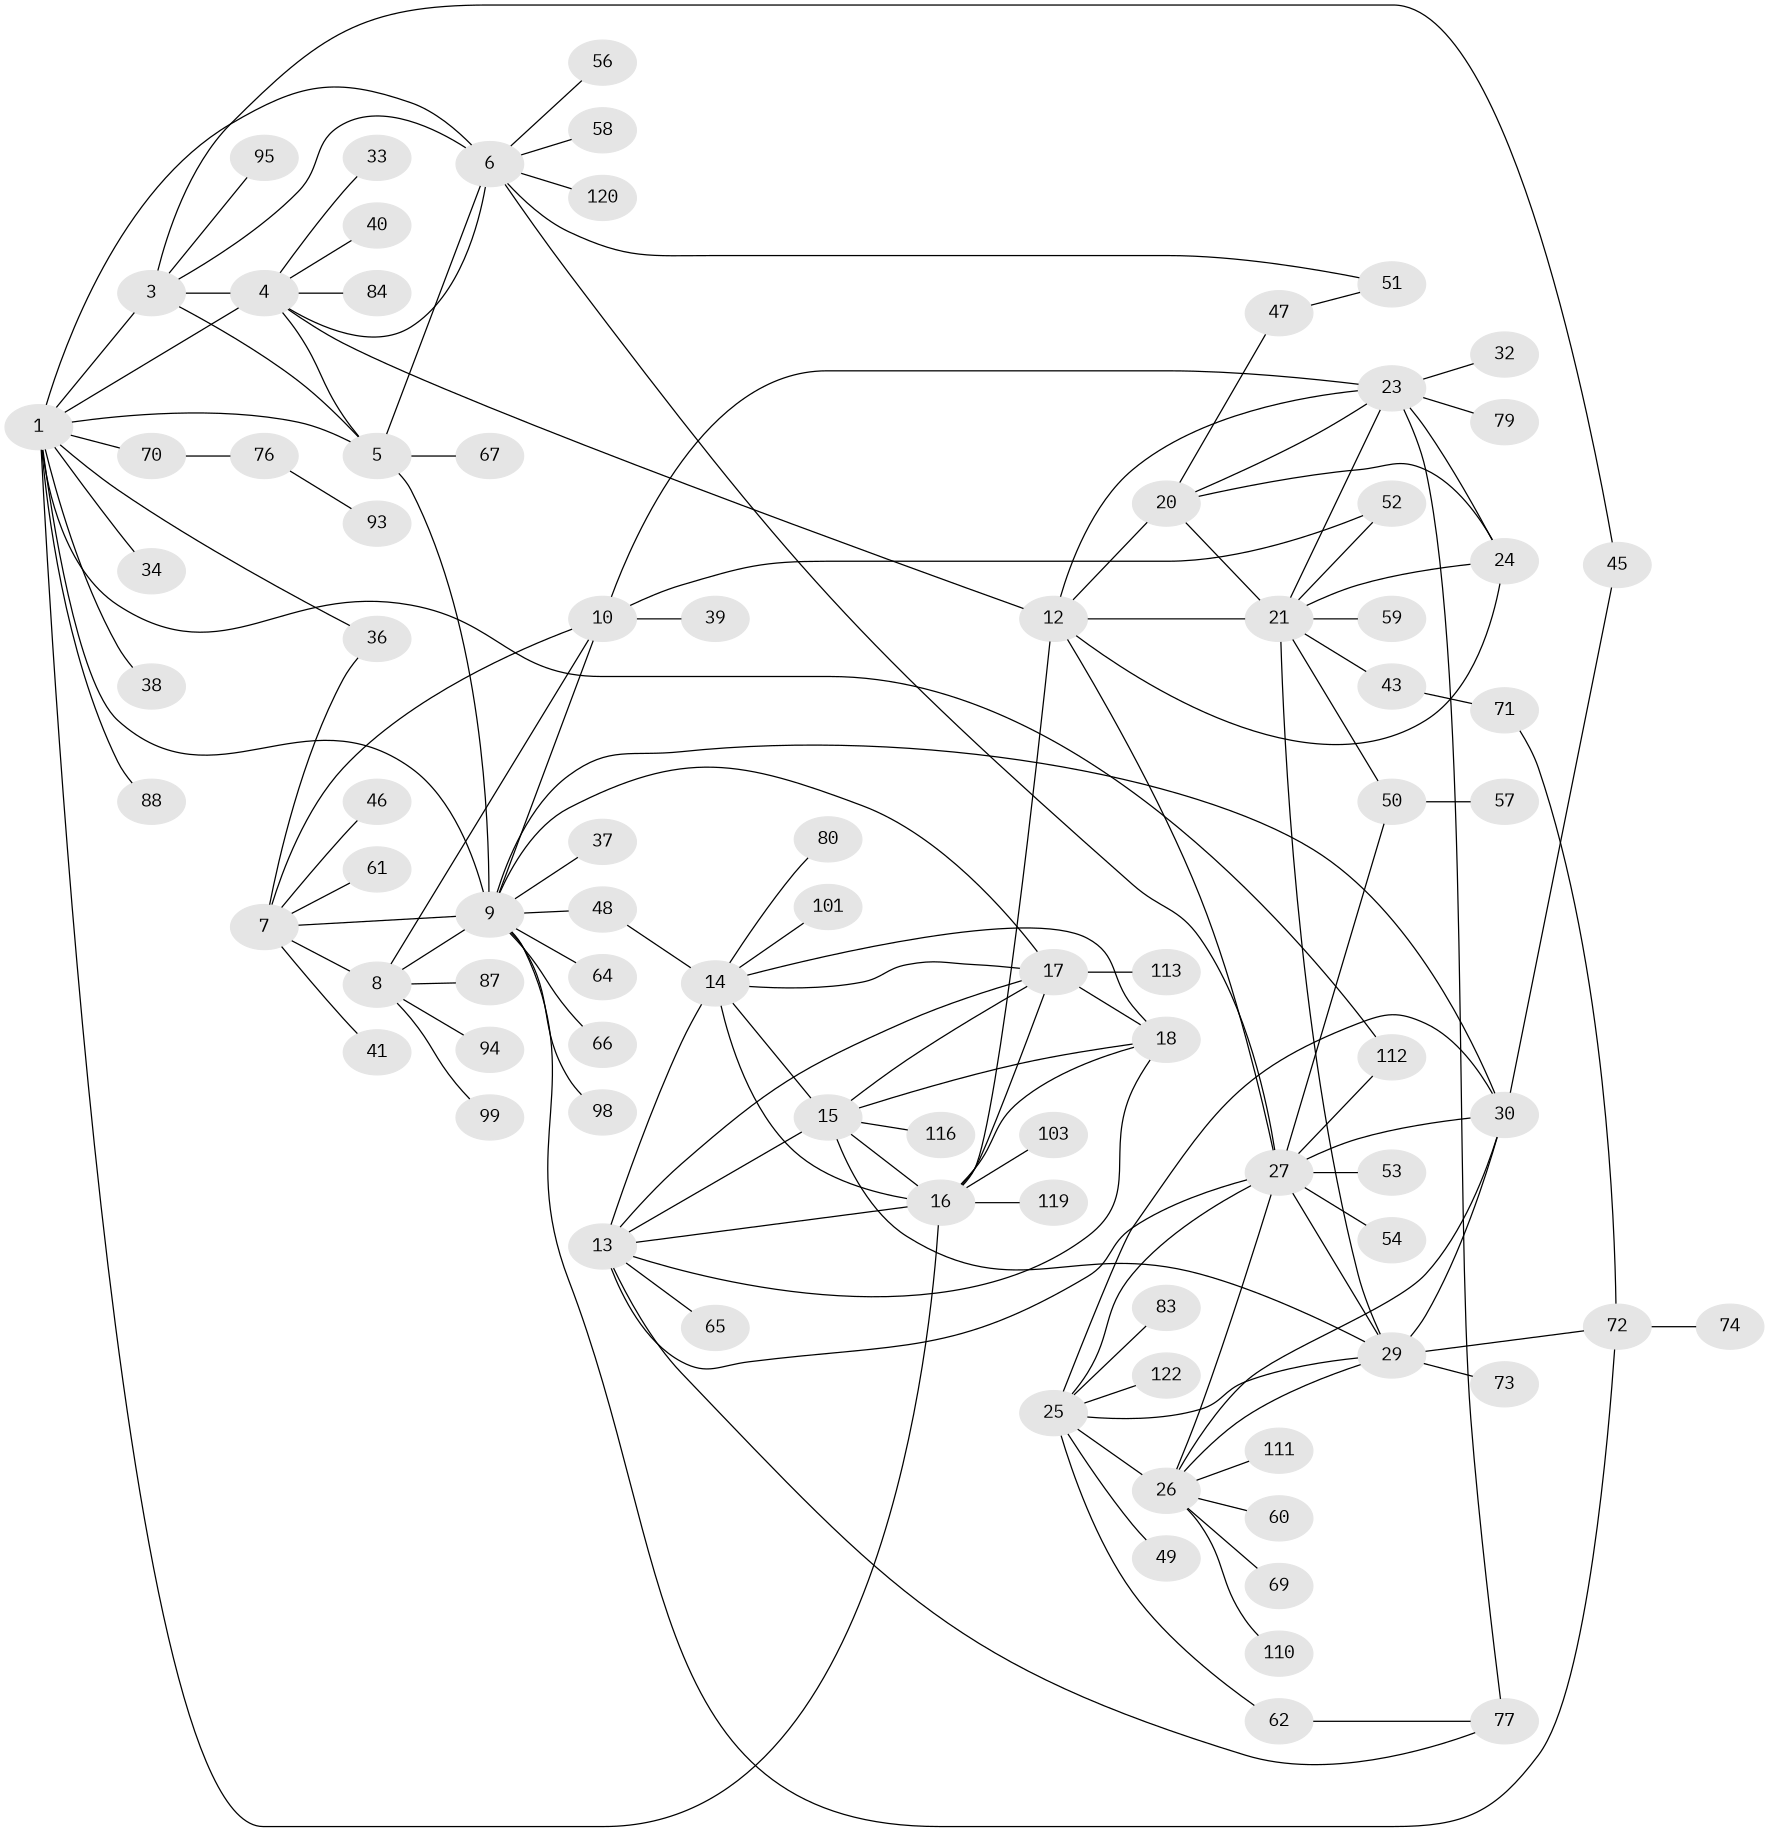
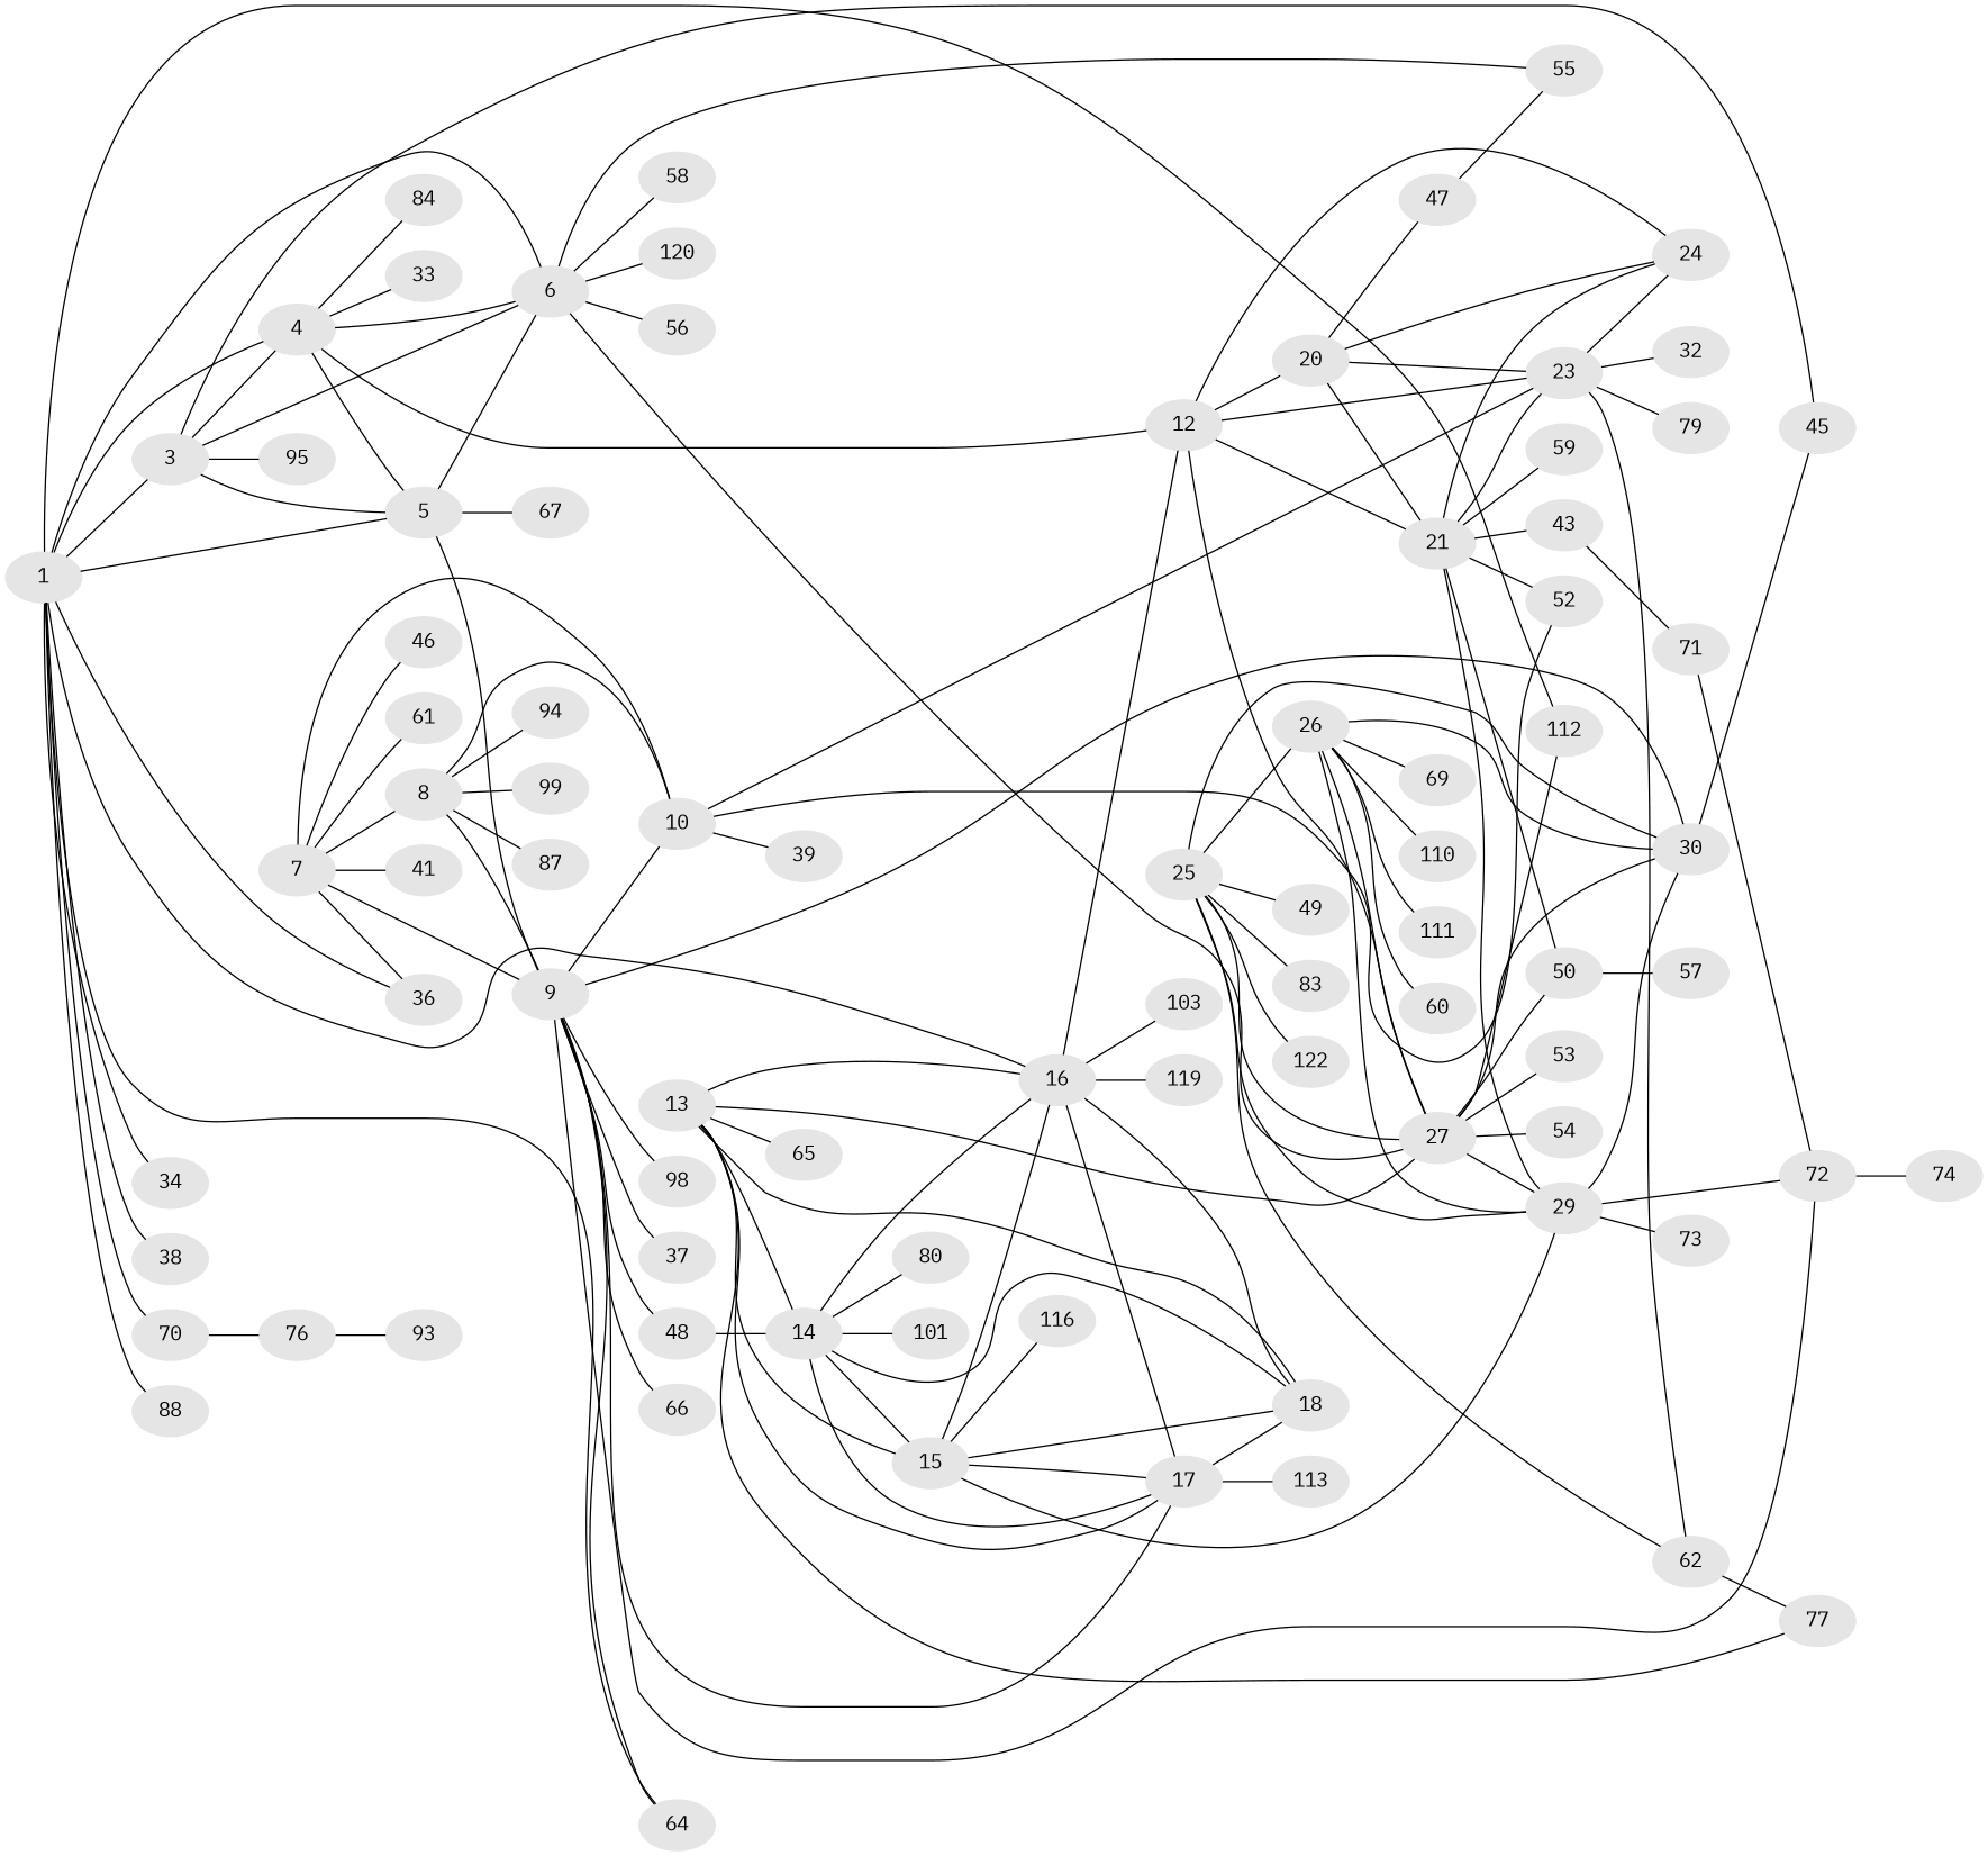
  graph {
    fontname="IBM Plex Mono"
    rankdir=LR
    node [color=gray90 fontname="IBM Plex Mono" style=filled]
    edge [fontname="IBM Plex Mono"]
    1 [super="+2"]
    3
    4
    5 [super="+90+109+81"]
    6
    9 [super="+12+11+96"]
    16
    34
    36 [super="+44"]
    38
    70
    88
    112
    45
    95
    n16 [label=12 super="+22"]
    33
-   40
    84
    67
    27 [super="+31+28+104+100+117+42+55"]
-   51
+   51 [label=55]
    56
    58
    120
    10
    17
    30
    37
    48
    64 [super="+102"]
    66
    72 [super="+105"]
    98
    18
    103
    119
    76
    23
    20 [super="+121+97"]
    21
    24
    29 [super="+63"]
    50 [super="+118"]
    53
    54
    7 [super="+114+89"]
    8 [super="+78+35"]
    41
    46
    61
    87
    94
    99
    39
    52
    14
    15 [super="+68+92+85+106"]
    80
    101
    113
    74
    32
    62
    79
    13
    65
    77
    116
    73
    47
    43
    59
    71
    57
    26 [super="+75"]
    60
    69
    110
    111
    25
    49
    83
    122
    93
    1 -- 3 [weight=2]
    1 -- 4 [weight=2]
    1 -- 5 [weight=2]
    1 -- 6 [weight=2]
-   1 -- 9
+   1 -- 64
    1 -- 16
    1 -- 34
    1 -- 36
    1 -- 38
    1 -- 70
    1 -- 88
    1 -- 112
    3 -- 4
    3 -- 5
    3 -- 6
    3 -- 45
    3 -- 95
    4 -- 5
    4 -- 6
    4 -- n16
    4 -- 33
-   4 -- 40
    4 -- 84
    5 -- 6
    5 -- 9
    5 -- 67
    6 -- 27
    6 -- 51
    6 -- 56
    6 -- 58
    6 -- 120
    9 -- 10 [weight=3]
    9 -- 17
    9 -- 30
    9 -- 37
    9 -- 48
    9 -- 64
    9 -- 66
    9 -- 72
    9 -- 98
    16 -- n16
    16 -- 17
    16 -- 18
    16 -- 103
    16 -- 119
    70 -- 76
    n16 -- 27
    n16 -- 23 [weight=2]
    n16 -- 20 [weight=2]
    n16 -- 21 [weight=2]
    n16 -- 24 [weight=2]
    27 -- 112
    27 -- 30 [weight=2]
    27 -- 29 [weight=2]
    27 -- 50
    27 -- 53
    27 -- 54
    10 -- 23
    10 -- 39
    10 -- 52
    17 -- 18
    17 -- 113
    30 -- 45
    48 -- 14
    72 -- 74
    76 -- 93
    23 -- 24
    23 -- 32
-   23 -- 77
+   23 -- 62
    23 -- 79
    20 -- 23
    20 -- 21
    20 -- 24
    20 -- 47
    21 -- 23
    21 -- 24
    21 -- 29
    21 -- 50
    21 -- 52
    21 -- 43
    21 -- 59
    29 -- 30
    29 -- 72
    29 -- 73
    50 -- 57
    7 -- 9 [weight=3]
    7 -- 36
    7 -- 10
    7 -- 8
    7 -- 41
    7 -- 46
    7 -- 61
    8 -- 9 [weight=3]
    8 -- 10
    8 -- 87
    8 -- 94
    8 -- 99
    14 -- 16
    14 -- 17
    14 -- 18
    14 -- 15
    14 -- 80
    14 -- 101
    15 -- 16
    15 -- 17
    15 -- 18
    15 -- 29 [weight=2]
    15 -- 116
    62 -- 77
    13 -- 16
    13 -- 27
    13 -- 17
    13 -- 18
    13 -- 14
    13 -- 15
    13 -- 65
    13 -- 77
    47 -- 51
    43 -- 71
    71 -- 72
    26 -- 27 [weight=2]
    26 -- 30
    26 -- 29
    26 -- 60
    26 -- 69
    26 -- 110
    26 -- 111
    25 -- 27 [weight=2]
    25 -- 30
    25 -- 29
    25 -- 62
    25 -- 26
    25 -- 49
    25 -- 83
    25 -- 122
  }
